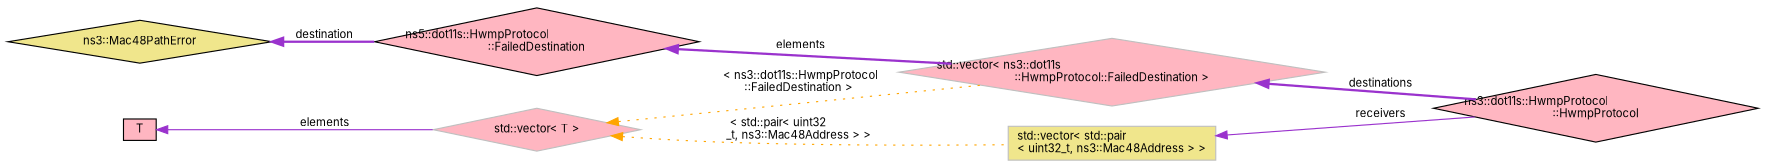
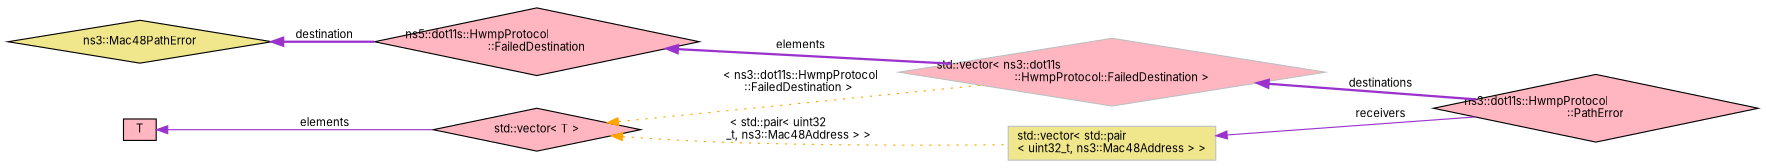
  digraph {
    fontname=Inter
    rankdir=LR
    node [color=black fillcolor=lightpink fontname=Inter fontsize=10 shape=diamond style=filled]
    edge [color=darkorchid3 dir=back fontname=Inter fontsize=10 labelfontname=Helvetica labelfontsize=10 style=bold]
-   n1 [fontcolor=black height=0.2 label="ns3::dot11s::HwmpProtocol\l::HwmpProtocol" width=0.4]
+   n1 [fontcolor=black height=0.2 label="ns3::dot11s::HwmpProtocol\l::PathError" width=0.4]
    n2 [color=grey75 height=0.2 label="std::vector\< ns3::dot11s\l::HwmpProtocol::FailedDestination \>" width=0.4]
    n3 [height=0.2 label="ns5::dot11s::HwmpProtocol\l::FailedDestination" width=0.4]
    n4 [fillcolor=khaki height=0.2 label="ns3::Mac48PathError" width=0.4]
-   n5 [color=grey75 height=0.2 label="std::vector\< T \>" width=0.4]
+   n5 [height=0.2 label="std::vector\< T \>" width=0.4]
    n6 [color=grey75 fillcolor=khaki height=0.2 label="std::vector\< std::pair\l\< uint32_t, ns3::Mac48Address \> \>" shape=box width=0.4]
    n7 [height=0.2 label=T shape=box width=0.4]
    n2 -> n1 [label=" destinations"]
    n3 -> n2 [label=" elements"]
    n4 -> n3 [label=" destination"]
    n5 -> n2 [color=orange label=" \< ns3::dot11s::HwmpProtocol\l::FailedDestination \>" style=dotted]
    n5 -> n6 [color=orange label=" \< std::pair\< uint32\l_t, ns3::Mac48Address \> \>" style=dotted]
    n6 -> n1 [label=" receivers" style=solid]
    n7 -> n5 [label=" elements" style=solid]
  }
